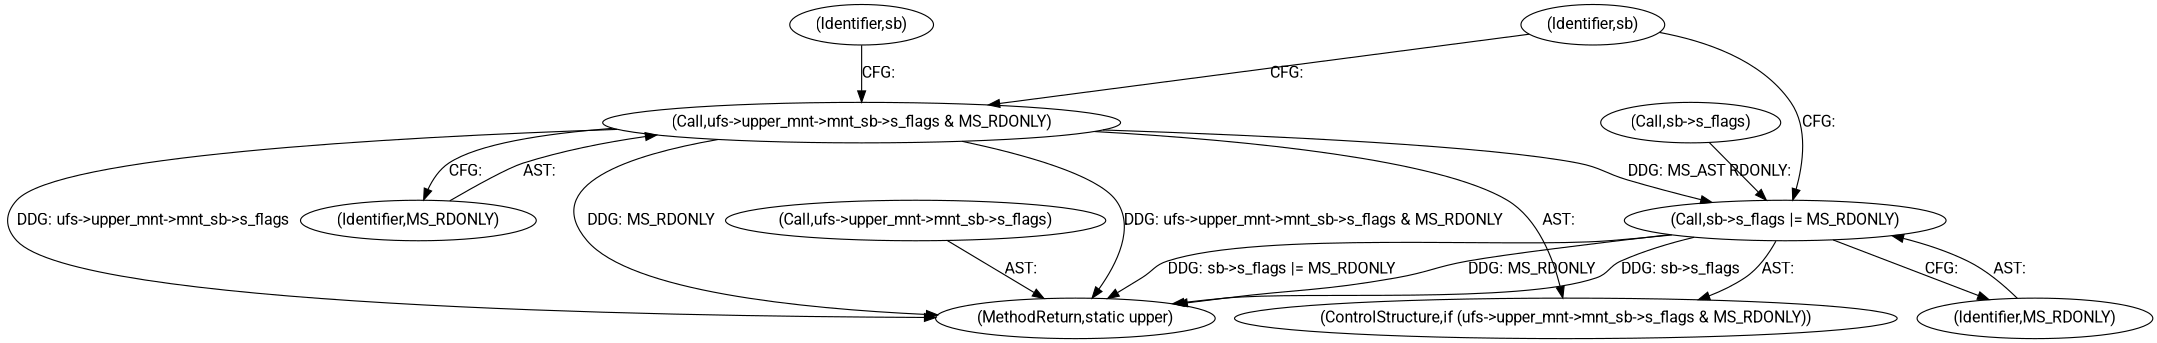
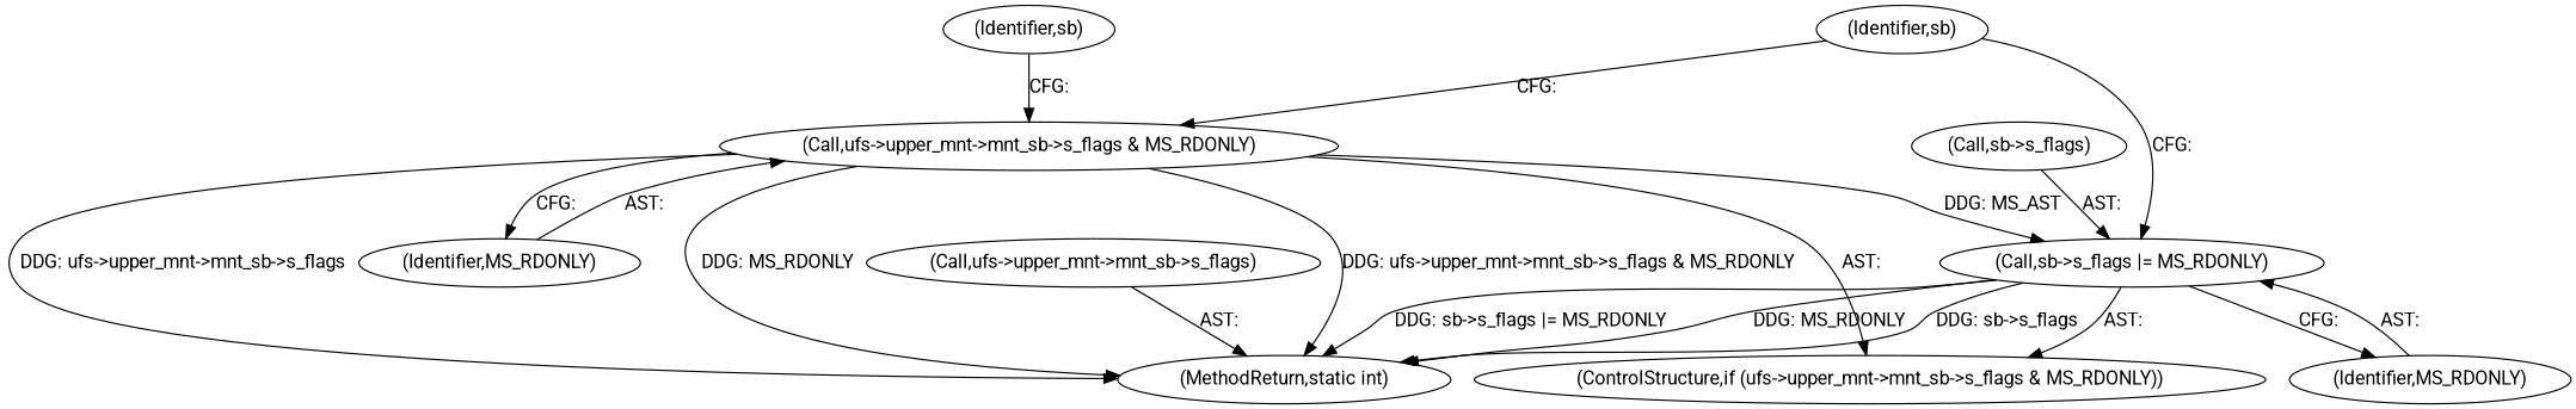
  digraph {
    fontname=Roboto
    node [fontname=Roboto]
    edge [fontname=Roboto]
    n1 [label="(Call,ufs->upper_mnt->mnt_sb->s_flags & MS_RDONLY)"]
    n2 [label="(Call,sb->s_flags |= MS_RDONLY)"]
    n3 [label="(ControlStructure,if (ufs->upper_mnt->mnt_sb->s_flags & MS_RDONLY))"]
-   n4 [label="(MethodReturn,static upper)"]
+   n4 [label="(MethodReturn,static int)"]
    n5 [label="(Identifier,MS_RDONLY)"]
    n6 [label="(Identifier,MS_RDONLY)"]
    n7 [label="(Call,ufs->upper_mnt->mnt_sb->s_flags)"]
    n8 [label="(Identifier,sb)"]
    n9 [label="(Identifier,sb)"]
    n10 [label="(Call,sb->s_flags)"]
    n1 -> n2 [label="DDG: MS_AST"]
    n1 -> n3 [label="AST: "]
    n1 -> n4 [label="DDG: ufs->upper_mnt->mnt_sb->s_flags & MS_RDONLY"]
    n1 -> n4 [label="DDG: ufs->upper_mnt->mnt_sb->s_flags"]
    n1 -> n4 [label="DDG: MS_RDONLY"]
    n1 -> n5 [label="CFG: "]
    n2 -> n3 [label="AST: "]
    n2 -> n4 [label="DDG: sb->s_flags |= MS_RDONLY"]
    n2 -> n4 [label="DDG: MS_RDONLY"]
    n2 -> n4 [label="DDG: sb->s_flags"]
    n2 -> n6 [label="CFG: "]
    n5 -> n1 [label="AST: "]
    n6 -> n2 [label="AST: "]
    n7 -> n4 [label="AST: "]
    n8 -> n1 [label="CFG: "]
    n8 -> n2 [label="CFG: "]
    n9 -> n1 [label="CFG: "]
-   n10 -> n2 [label="RDONLY: "]
+   n10 -> n2 [label="AST: "]
  }
